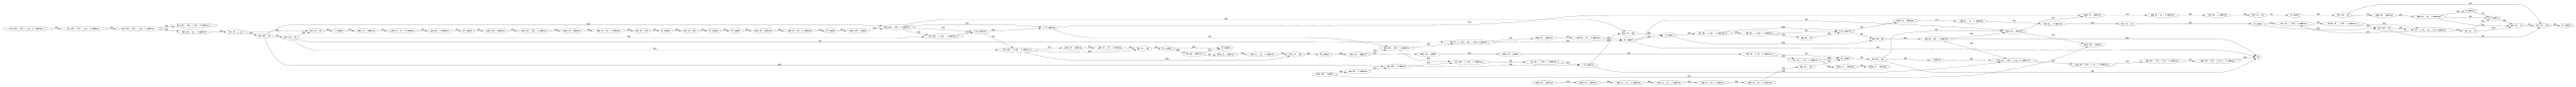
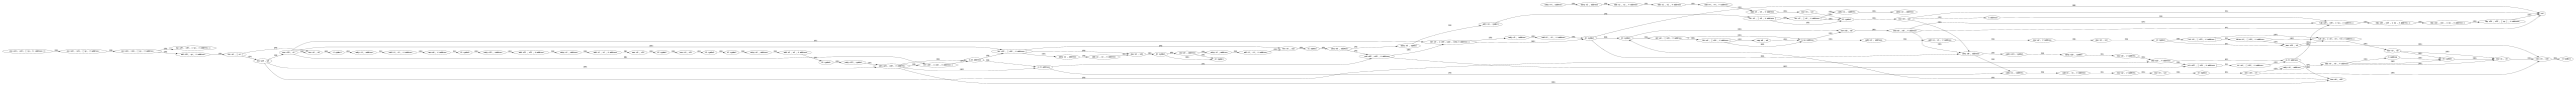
  digraph {
    fontname="Liberation Mono"
    rankdir=LR
    node [fontname="Liberation Mono"]
    edge [fontname="Liberation Mono"]
    n1 [label="stp x24 , x23 , [ sp , #- address ]!"]
    n2 [label="stp x22 , x21 , [ sp , # address ]"]
    n3 [label="stp x20 , x19 , [ sp , # address ]"]
    n4 [label="stp x29 , x30 , [ sp , # address ]"]
    n5 [label="add x29 , sp , # address"]
    n6 [label="ldr x8 , [ x1 ]"]
    n7 [label="mov w19 , w0"]
    n8 [label="mov x0 , x8"]
    n9 [label="mov x20 , x1"]
    n10 [label="subs w21 , w19 , # address"]
    n11 [label="cmp w19 , # address"]
    n12 [label="bl symbol"]
    n13 [label="str x20 , [ x23 , # address ]"]
    n14 [label="ldr x22 , [ x20 , # address ]"]
    n15 [label="ldr x0 , [ x20 , w22 , sxtw # address ]"]
    n16 [label="b.ne address"]
    n17 [label="b.lt address"]
    n18 [label="mov w0 , w21"]
    n19 [label="sub w22 , w19 , # address"]
    n20 [label="str w22 , [ x24 , # address ]"]
    n21 [label="b.lt address"]
    n22 [label="adrp x1 , address"]
    n23 [label="mov x0 , x22"]
    n24 [label="mov x0 , x22"]
    n25 [label="adrp x1 , address"]
    n26 [label="bl symbol"]
    n27 [label="adrp x1 , address"]
    n28 [label="add x1 , x1 , # address"]
    n29 [label="mov w0 , # address"]
    n30 [label="bl symbol"]
    n31 [label="adrp x21 , address"]
    n32 [label="add x21 , x21 , # address"]
    n33 [label="adrp x1 , address"]
    n34 [label="add x1 , x1 , # address"]
    n35 [label="mov x0 , x21"]
    n36 [label="bl symbol"]
    n37 [label="mov x0 , x21"]
    n38 [label="bl symbol"]
    n39 [label="bl symbol"]
    n40 [label="adrp x0 , address"]
    n41 [label="add x0 , x0 , # address"]
    n42 [label="bl symbol"]
    n43 [label="adrp x23 , symbol"]
    n44 [label="adrp x1 , address"]
    n45 [label="bl symbol"]
    n46 [label="add x1 , x1 , # address"]
    n47 [label="add x1 , x1 , # address"]
    n48 [label="bl symbol"]
    n49 [label="bl symbol"]
    n50 [label="mov w2 , # address"]
    n51 [label="str w0 , [ x20 , # address ]"]
    n52 [label="cbz w0 , address"]
    n53 [label="bl symbol"]
    n54 [label="adrp x1 , address"]
    n55 [label="add x1 , x1 , # address"]
    n56 [label="mov x0 , xzr"]
    n57 [label="bl symbol"]
    n58 [label="mov x19 , x0"]
    n59 [label="adrp x0 , address"]
    n60 [label="mov x0 , x19"]
    n61 [label="add x0 , x0 , # address"]
    n62 [label="bl symbol"]
    n63 [label="b address"]
    n64 [label="bl symbol"]
    n65 [label="mov x1 , x0"]
    n66 [label="add x1 , x1 , # address"]
    n67 [label="cbnz w0 , address"]
    n68 [label=ret]
    n69 [label="adrp x24 , symbol"]
    n70 [label="ldr w8 , [ x20 , # address ]"]
    n71 [label="mvn w8 , w0"]
    n72 [label="adrp x20 , symbol"]
    n73 [label="mov w0 , # address"]
    n74 [label="cbnz w0 , address"]
    n75 [label="adrp x8 , symbol"]
    n76 [label="adrp x9 , symbol"]
    n77 [label="ldr x0 , [ x8 , # address ]"]
    n78 [label="ldp x29 , x30 , [ sp , # address ]"]
    n79 [label="ldp x20 , x19 , [ sp , # address ]"]
    n80 [label="ldp x22 , x21 , [ sp , # address ]"]
    n81 [label="ldr x3 , [ x9 , # address ]"]
    n82 [label="bl symbol"]
    n83 [label="adrp x1 , address"]
    n84 [label="mov w0 , wzr"]
    n85 [label="adrp x2 , address"]
    n86 [label="adrp x4 , address"]
    n87 [label="adrp x5 , address"]
    n88 [label="add x1 , x1 , # address"]
    n89 [label="add x2 , x2 , # address"]
    n90 [label="add x4 , x4 , # address"]
    n91 [label="add x5 , x5 , # address"]
    n92 [label="mov x6 , xzr"]
    n93 [label="b address"]
    n94 [label="ldp x24 , x23 , [ sp ] , # address"]
    n95 [label="ldr w9 , [ x24 , # address ]"]
    n96 [label="b.ne address"]
    n97 [label="and w0 , w8 , # address"]
    n98 [label="cmp w8 , w9"]
    n99 [label="adrp x1 , address"]
    n100 [label="add x1 , x1 , # address"]
    n101 [label="mov w2 , # address"]
    n102 [label="mov x0 , xzr"]
    n103 [label="bl symbol"]
    n104 [label="ldr x8 , [ x23 , # address ]"]
    n105 [label="mov x19 , x0"]
    n106 [label="ldrsw x9 , [ x20 , # address ]"]
    n107 [label="ldr x8 , [ x8 , x9 , lsl # address ]"]
    n108 [label="mov x0 , x8"]
    n1 -> n2 [label=CFG]
    n2 -> n3 [label=CFG]
    n3 -> n4 [label=CFG]
    n3 -> n5 [label=CFG]
    n5 -> n6 [label=CFG]
    n6 -> n7 [label=CFG]
    n6 -> n8 [label=DFG]
    n7 -> n9 [label=CFG]
    n7 -> n10 [label=DFG]
    n7 -> n11 [label=DFG]
    n8 -> n12 [label=DFG]
    n9 -> n8 [label=CFG]
    n9 -> n13 [label=DFG]
    n9 -> n14 [label=DFG]
    n9 -> n15 [label=DFG]
    n10 -> n13 [label=CFG]
    n10 -> n16 [label=DFG]
    n10 -> n17 [label=DFG]
    n10 -> n18 [label=DFG]
    n11 -> n20 [label=CFG]
    n11 -> n21 [label=DFG]
    n12 -> n27 [label=CFG]
    n13 -> n16 [label=CFG]
    n14 -> n22 [label=CFG]
    n14 -> n23 [label=DFG]
    n14 -> n24 [label=DFG]
    n15 -> n25 [label=CFG]
    n15 -> n26 [label=DFG]
    n16 -> n14 [label=CFG]
    n16 -> n17 [label=CFG]
    n17 -> n19 [label=CFG]
    n17 -> n44 [label=CFG]
    n18 -> n45 [label=DFG]
    n19 -> n15 [label=DFG]
    n19 -> n20 [label=DFG]
    n20 -> n51 [label=CFG]
    n21 -> n18 [label=CFG]
    n21 -> n78 [label=CFG]
    n22 -> n47 [label=CFG]
    n23 -> n48 [label=DFG]
    n24 -> n49 [label=DFG]
    n25 -> n66 [label=CFG]
    n26 -> n45 [label=DFG]
    n26 -> n67 [label=DFG]
    n26 -> n68 [label=DFG]
    n27 -> n28 [label=CFG]
    n28 -> n29 [label=CFG]
    n29 -> n30 [label=CFG]
    n30 -> n31 [label=CFG]
    n31 -> n32 [label=CFG]
    n32 -> n33 [label=CFG]
    n33 -> n34 [label=CFG]
    n34 -> n35 [label=CFG]
    n35 -> n36 [label=CFG]
    n36 -> n37 [label=CFG]
    n37 -> n38 [label=CFG]
    n38 -> n39 [label=CFG]
    n39 -> n40 [label=CFG]
    n40 -> n41 [label=CFG]
    n41 -> n42 [label=CFG]
    n42 -> n43 [label=CFG]
    n43 -> n10 [label=CFG]
    n44 -> n46 [label=CFG]
    n45 -> n70 [label=CFG]
    n45 -> n71 [label=DFG]
    n46 -> n50 [label=CFG]
    n47 -> n23 [label=CFG]
    n48 -> n52 [label=DFG]
    n48 -> n53 [label=DFG]
    n49 -> n74 [label=DFG]
    n50 -> n56 [label=CFG]
    n51 -> n21 [label=CFG]
    n52 -> n53 [label=CFG]
    n52 -> n54 [label=CFG]
    n54 -> n55 [label=CFG]
    n55 -> n24 [label=CFG]
    n56 -> n57 [label=CFG]
    n57 -> n58 [label=DFG]
    n58 -> n59 [label=CFG]
    n58 -> n60 [label=DFG]
    n59 -> n61 [label=CFG]
    n60 -> n62 [label=DFG]
    n61 -> n63 [label=CFG]
    n61 -> n64 [label=DFG]
    n61 -> n65 [label=DFG]
    n63 -> n64 [label=CFG]
    n64 -> n65 [label=DFG]
    n65 -> n60 [label=CFG]
    n66 -> n26 [label=CFG]
    n67 -> n44 [label=CFG]
    n67 -> n69 [label=CFG]
-   n72 -> n69 [label=CFG]
+   n69 -> n72 [label=CFG]
    n70 -> n95 [label=CFG]
    n70 -> n96 [label=DFG]
    n71 -> n97 [label=DFG]
    n72 -> n73 [label=CFG]
    n73 -> n11 [label=CFG]
    n74 -> n19 [label=CFG]
    n74 -> n75 [label=CFG]
    n75 -> n76 [label=CFG]
    n76 -> n77 [label=CFG]
    n77 -> n81 [label=CFG]
    n77 -> n82 [label=DFG]
    n78 -> n79 [label=CFG]
    n79 -> n80 [label=CFG]
    n80 -> n94 [label=CFG]
    n81 -> n82 [label=DFG]
    n81 -> n83 [label=CFG]
    n82 -> n84 [label=CFG]
    n83 -> n85 [label=CFG]
    n84 -> n67 [label=DFG]
    n84 -> n68 [label=CFG]
    n84 -> n93 [label=CFG]
    n86 -> n87 [label=CFG]
    n87 -> n88 [label=CFG]
    n88 -> n89 [label=CFG]
    n89 -> n90 [label=CFG]
    n90 -> n91 [label=CFG]
    n91 -> n92 [label=CFG]
    n92 -> n82 [label=CFG]
    n93 -> n78 [label=CFG]
    n94 -> n68 [label=CFG]
    n95 -> n96 [label=DFG]
    n95 -> n98 [label=CFG]
    n96 -> n71 [label=CFG]
    n96 -> n99 [label=CFG]
    n97 -> n67 [label=DFG]
    n97 -> n68 [label=DFG]
    n97 -> n78 [label=CFG]
    n98 -> n96 [label=CFG]
    n99 -> n100 [label=CFG]
    n100 -> n101 [label=CFG]
    n101 -> n102 [label=CFG]
    n102 -> n103 [label=CFG]
    n103 -> n104 [label=CFG]
    n103 -> n105 [label=DFG]
    n104 -> n106 [label=CFG]
-   n107 -> n104 [label=DFG]
+   n104 -> n107 [label=DFG]
    n105 -> n60 [label=DFG]
    n105 -> n107 [label=CFG]
    n106 -> n105 [label=CFG]
    n106 -> n107 [label=DFG]
    n107 -> n108 [label=DFG]
    n108 -> n64 [label=DFG]
    n108 -> n65 [label=DFG]
  }
